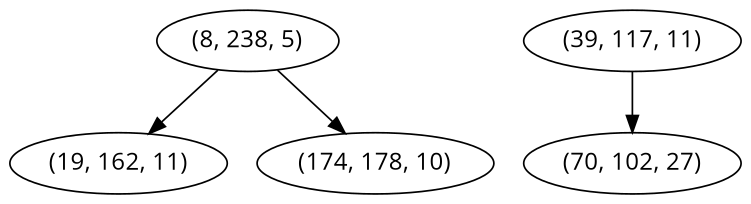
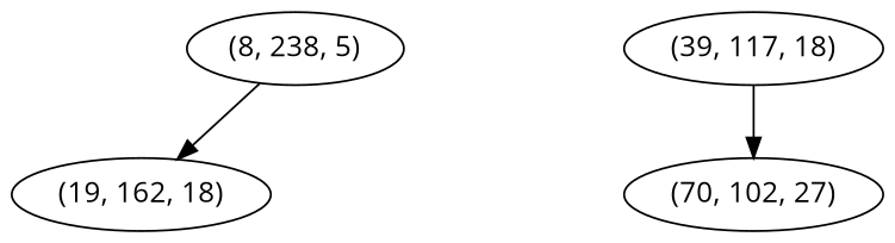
  digraph {
    fontname="Open Sans"
    node [fontname="Open Sans"]
    edge [fontname="Open Sans"]
    n1 [label="(8, 238, 5)"]
-   "(19, 162, 11)"
-   "(174, 178, 10)"
-   "(39, 117, 18)" [label="(39, 117, 11)"]
+   "(19, 162, 11)" [label="(19, 162, 18)"]
+   "(39, 117, 18)"
    "(70, 102, 27)"
    n1 -> "(19, 162, 11)"
-   n1 -> "(174, 178, 10)"
    "(39, 117, 18)" -> "(70, 102, 27)"
  }
